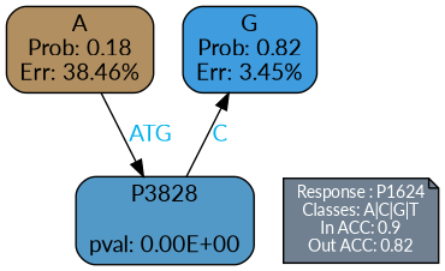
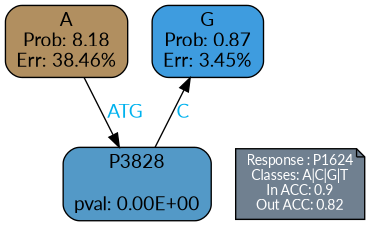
  digraph {
    fontname=Lato
    ranksep=equally
    splines=polylines
    node [color=black fontname=Lato shape=box style="filled, rounded"]
    edge [fontcolor=deepskyblue2 fontname=Lato]
-   n1 [fillcolor="#b18f60" label="A\nProb: 0.18\nErr: 38.46%"]
-   n2 [fillcolor="#3e9cdf" label="G\nProb: 0.82\nErr: 3.45%"]
+   n1 [fillcolor="#b18f60" label="A\nProb: 8.18\nErr: 38.46%"]
+   n2 [fillcolor="#3e9cdf" label="G\nProb: 0.87\nErr: 3.45%"]
    n3 [align=left fillcolor=slategray fontcolor=white fontsize=10 label="Response : P1624\nClasses: A|C|G|T\nIn ACC: 0.9\nOut ACC: 0.82\n" shape=note style=filled]
    n4 [fillcolor="#5399c7" label="P3828\n\npval: 0.00E+00"]
    subgraph sub_1 {
      rank=same
      n1
      n2
    }
    subgraph sub_2 {
      rank=same
      n3
      n4
    }
    n1 -> n4 [label=ATG]
    n4 -> n2 [label=C]
  }
